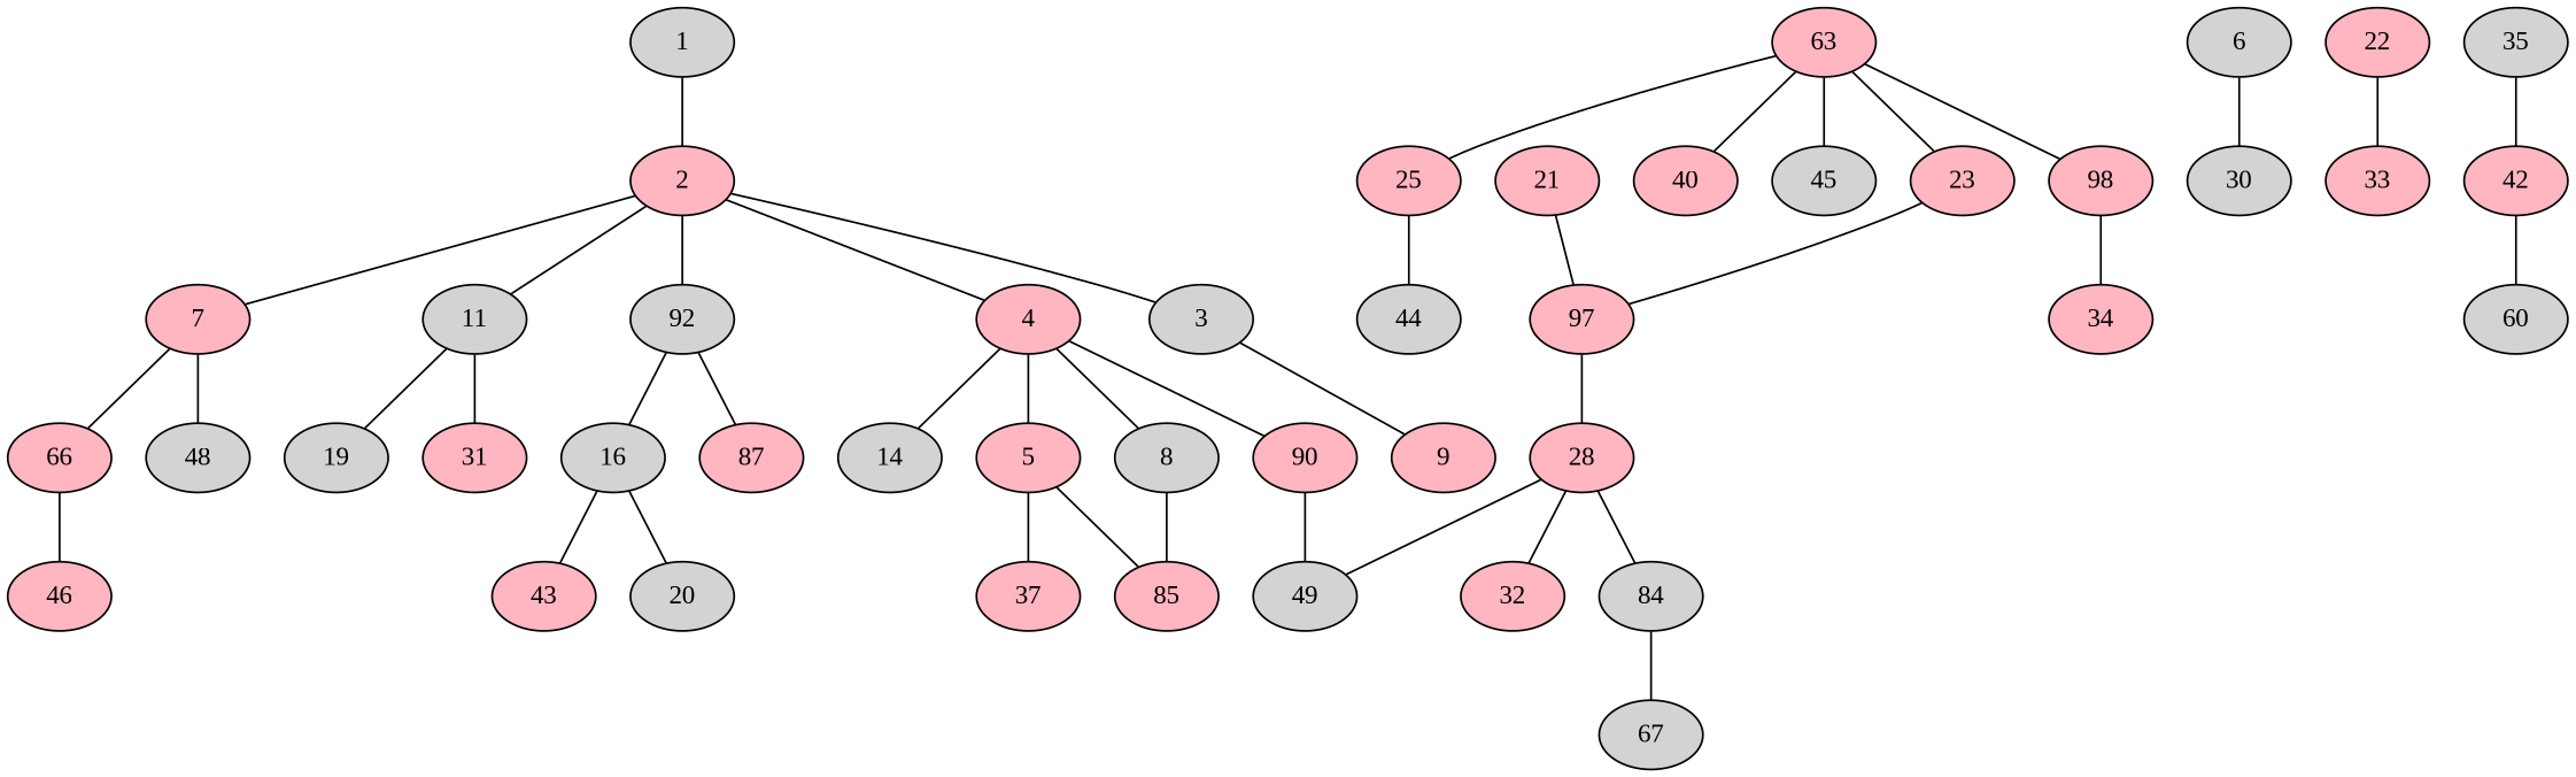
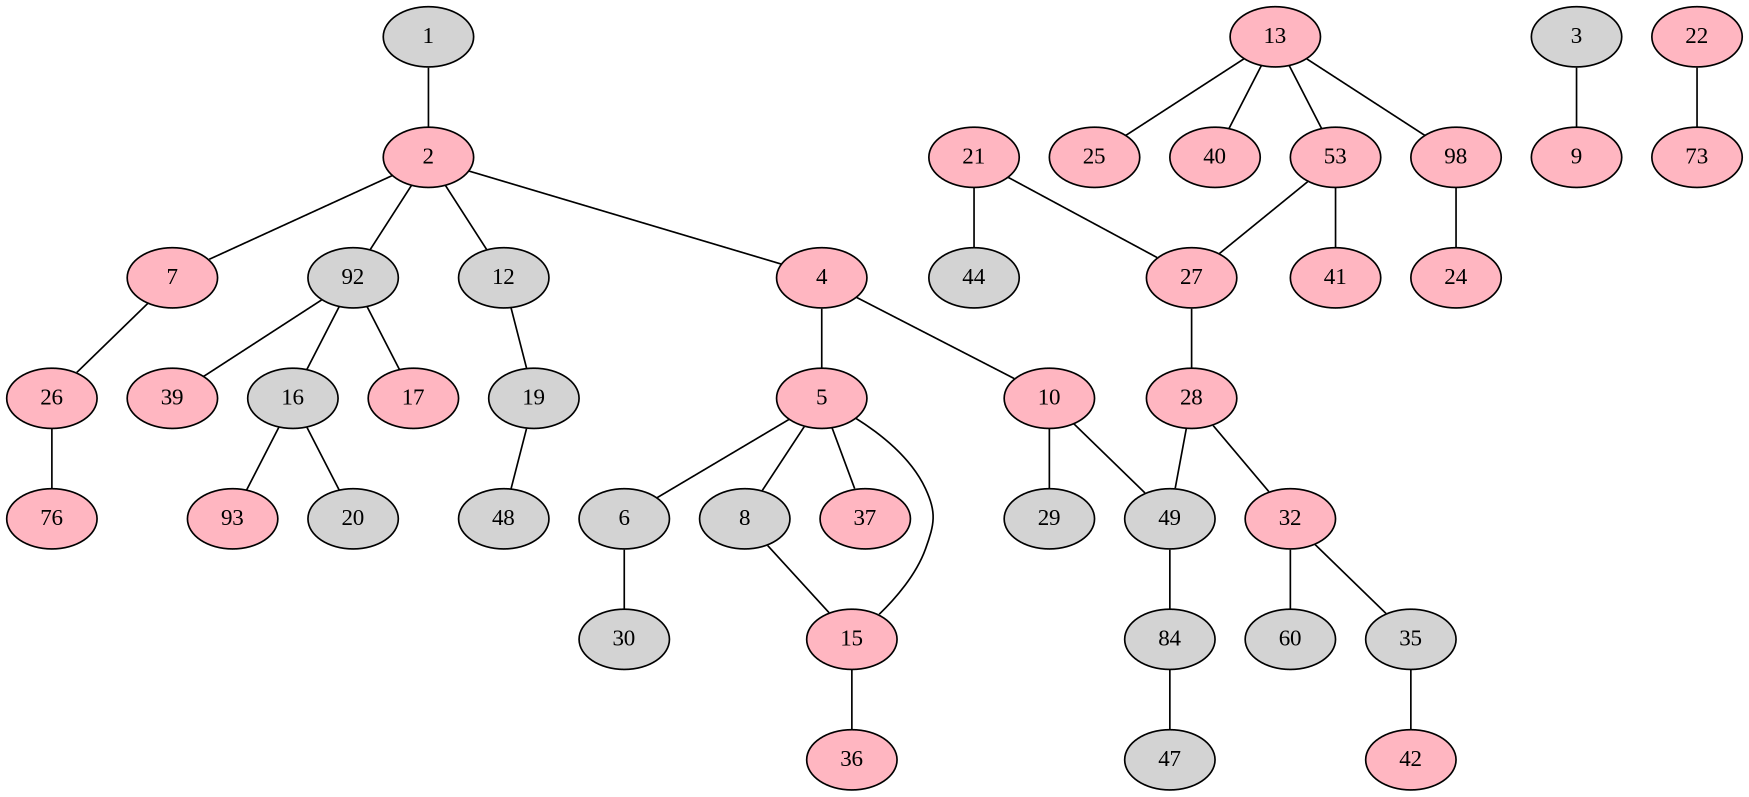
  graph {
    fontname="Liberation Serif"
    node [fillcolor=lightpink fontname="Liberation Serif" style=filled]
    edge [fontname="Liberation Serif"]
    1 [fillcolor=lightgrey]
    2
    3 [fillcolor=lightgrey]
    4
    7
-   11 [fillcolor=lightgrey]
+   11 [fillcolor=lightgrey label=12]
    n7 [fillcolor=lightgrey label=92]
    9
    5
-   10 [label=90]
-   14 [fillcolor=lightgrey]
-   26 [label=66]
+   10
+   26
    19 [fillcolor=lightgrey]
-   31
    16 [fillcolor=lightgrey]
-   17 [label=87]
+   17
+   39
    6 [fillcolor=lightgrey]
    8 [fillcolor=lightgrey]
    37
-   15 [label=85]
+   15
+   29 [fillcolor=lightgrey]
    49 [fillcolor=lightgrey]
    n24 [label=98]
-   13 [label=63]
-   23
+   13
+   23 [label=53]
    25
    40
-   45 [fillcolor=lightgrey]
-   46
+   46 [label=76]
    48 [fillcolor=lightgrey]
    20 [fillcolor=lightgrey]
-   43
+   43 [label=93]
    30 [fillcolor=lightgrey]
    22
-   33
+   33 [label=73]
    21
-   27 [label=97]
-   24 [label=34]
+   27
+   24
+   41
    44 [fillcolor=lightgrey]
+   36
    28
    32
    n45 [fillcolor=lightgrey label=84]
    35 [fillcolor=lightgrey]
-   47 [fillcolor=lightgrey label=67]
+   47 [fillcolor=lightgrey]
    42
    n49 [fillcolor=lightgrey label=60]
    1 -- 2
-   2 -- 3
    2 -- 4
    2 -- 7
    2 -- 11
    2 -- n7
    3 -- 9
    4 -- 5
    4 -- 10
-   4 -- 14
    7 -- 26
    11 -- 19
-   11 -- 31
    n7 -- 16
    n7 -- 17
-   4 -- 8
+   n7 -- 39
+   5 -- 6
+   5 -- 8
    5 -- 37
    5 -- 15
+   10 -- 29
    10 -- 49
    26 -- 46
-   7 -- 48
+   19 -- 48
    16 -- 20
    16 -- 43
    6 -- 30
    8 -- 15
+   15 -- 36
    n24 -- 24
    13 -- n24
    13 -- 23
    13 -- 25
    13 -- 40
-   13 -- 45
    23 -- 27
-   25 -- 44
+   23 -- 41
+   21 -- 44
    22 -- 33
    21 -- 27
    27 -- 28
    28 -- 49
    28 -- 32
-   28 -- n45
+   49 -- n45
+   32 -- 35
    n45 -- 47
    35 -- 42
-   42 -- n49
+   32 -- n49
  }
